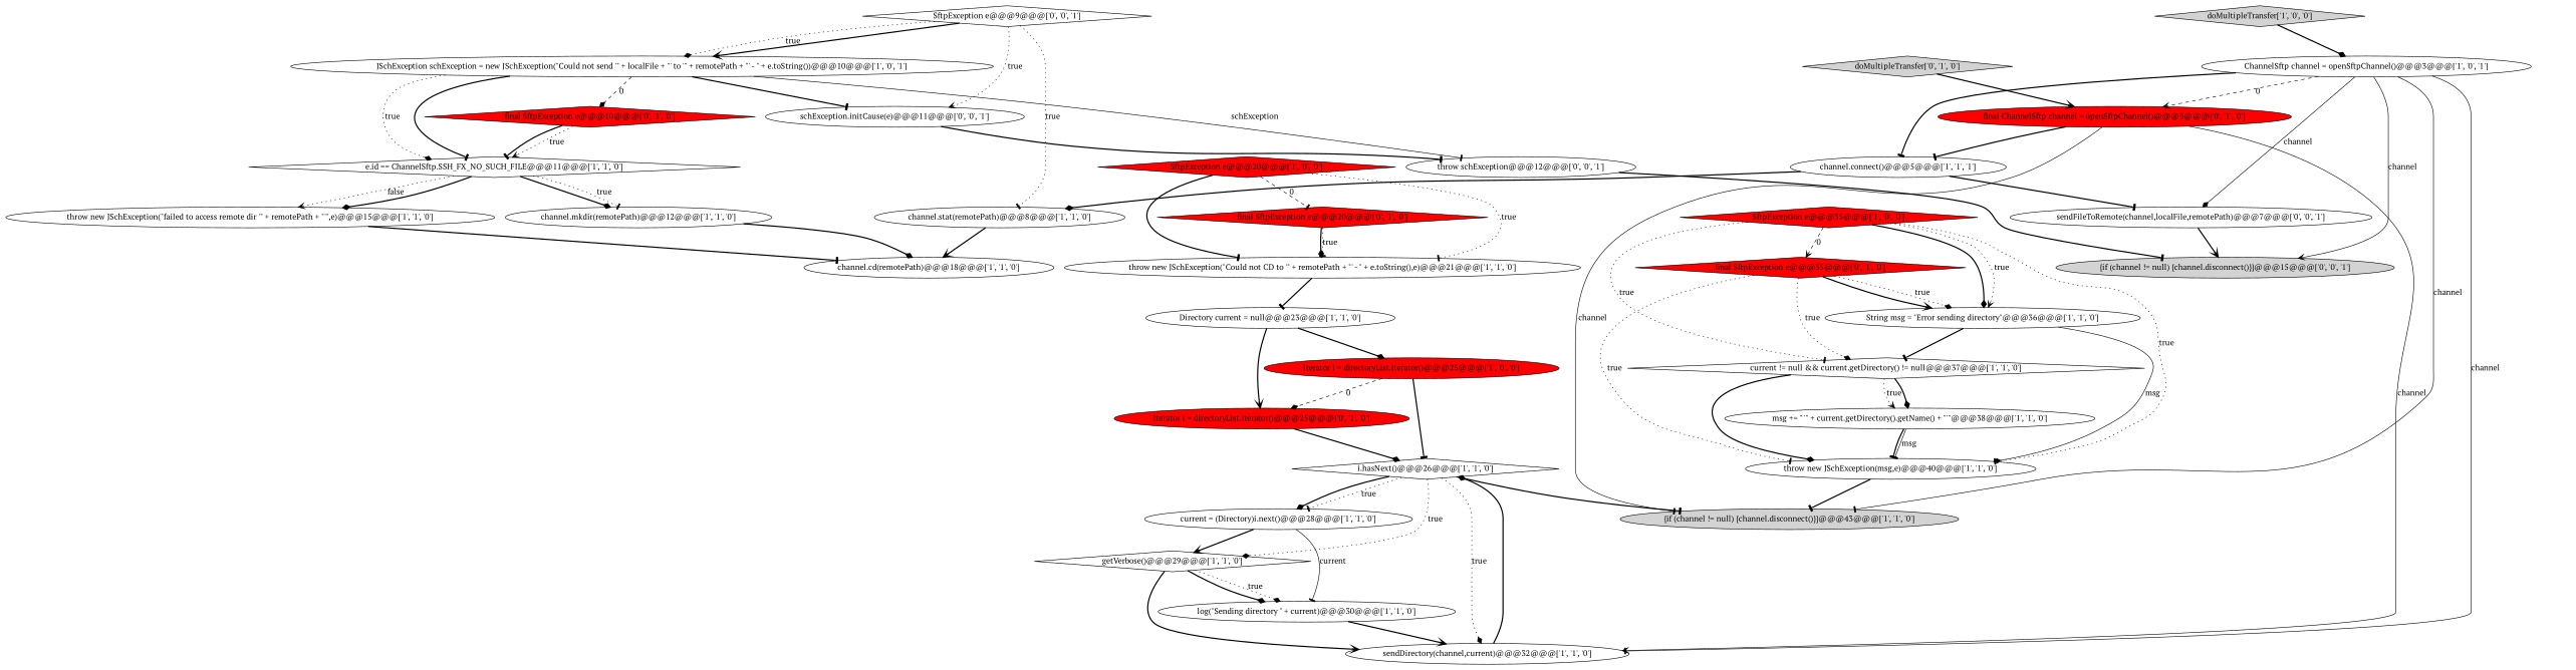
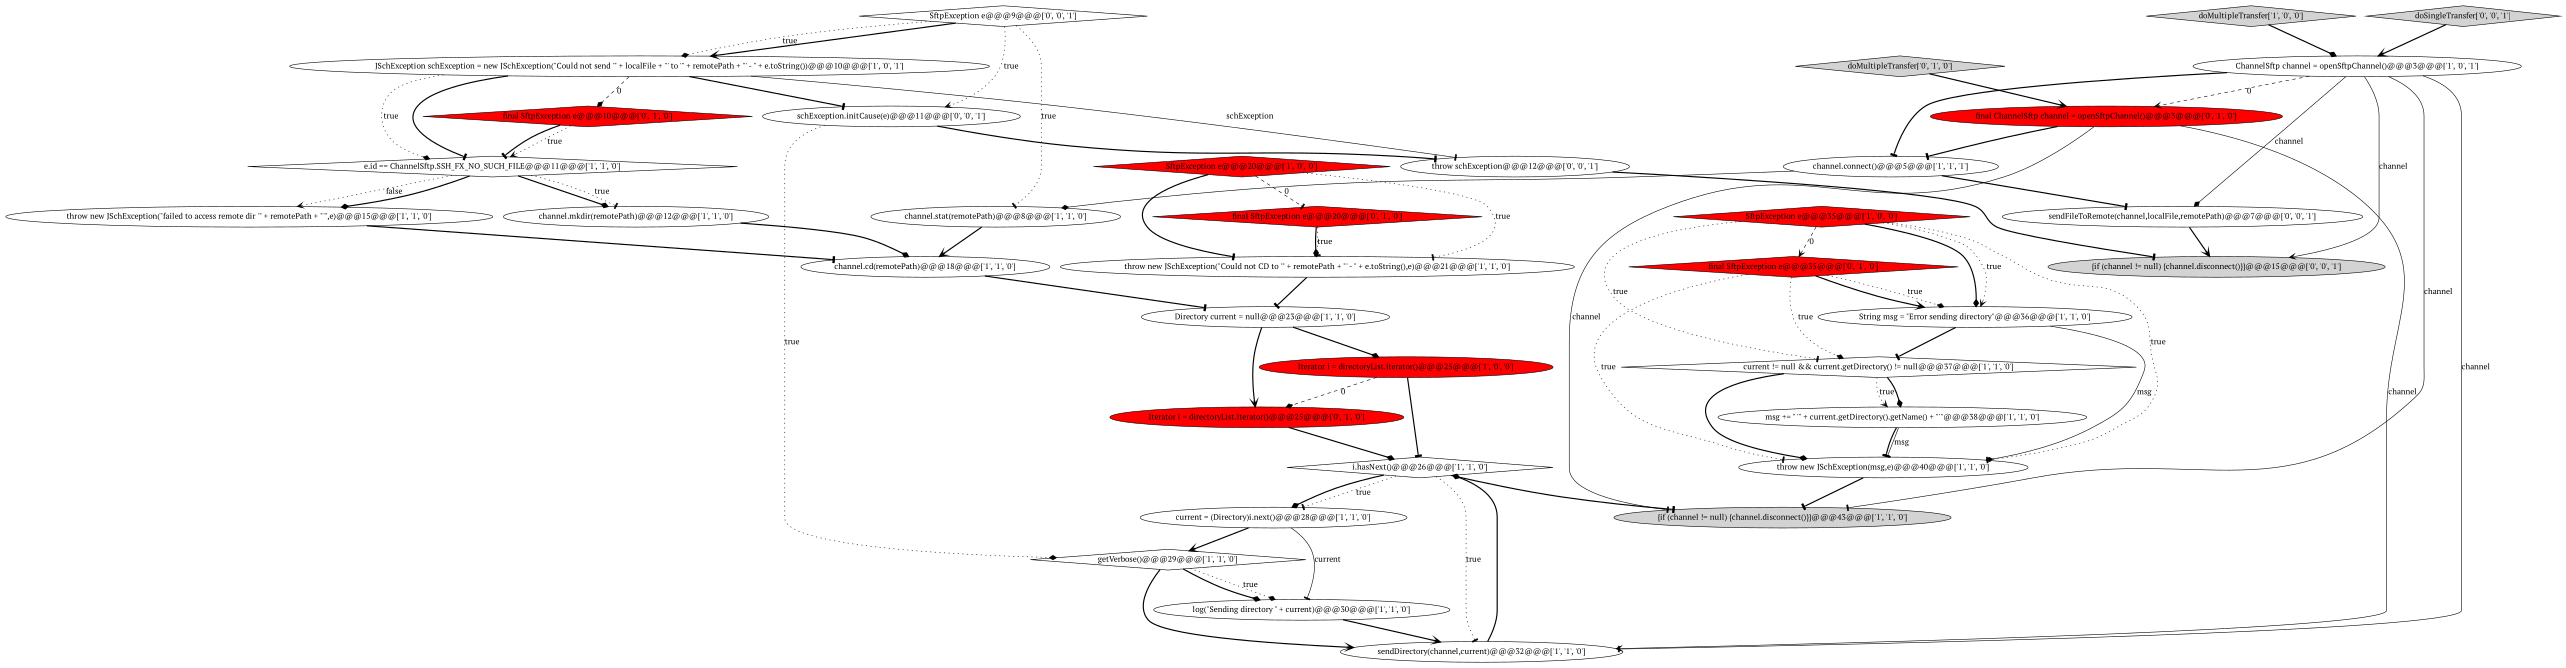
  digraph {
    fontname="PT Serif"
    node [fillcolor=white fontname="PT Serif" shape=ellipse style=filled]
    edge [arrowhead=tee fontname="PT Serif" style=bold]
    n1 [fillcolor=red label="Iterator i = directoryList.iterator()@@@25@@@['0', '1', '0']"]
    n2 [label="i.hasNext()@@@26@@@['1', '1', '0']" shape=diamond]
    n3 [fillcolor=lightgray label="{if (channel != null) {channel.disconnect()}}@@@43@@@['1', '1', '0']"]
    n4 [label="getVerbose()@@@29@@@['1', '1', '0']" shape=diamond]
    n5 [label="sendDirectory(channel,current)@@@32@@@['1', '1', '0']"]
    n6 [label="current = (Directory)i.next()@@@28@@@['1', '1', '0']"]
    n7 [fillcolor=red label="SftpException e@@@20@@@['1', '0', '0']" shape=diamond]
    n8 [label="throw new JSchException(\"Could not CD to '\" + remotePath + \"' - \" + e.toString(),e)@@@21@@@['1', '1', '0']"]
    n9 [fillcolor=red label="final SftpException e@@@20@@@['0', '1', '0']" shape=diamond]
    n10 [label="Directory current = null@@@23@@@['1', '1', '0']"]
    n11 [label="SftpException e@@@9@@@['0', '0', '1']" shape=diamond]
    n12 [label="JSchException schException = new JSchException(\"Could not send '\" + localFile + \"' to '\" + remotePath + \"' - \" + e.toString())@@@10@@@['1', '0', '1']"]
    n13 [label="schException.initCause(e)@@@11@@@['0', '0', '1']"]
    n14 [label="channel.stat(remotePath)@@@8@@@['1', '1', '0']"]
    n15 [label="throw schException@@@12@@@['0', '0', '1']"]
    n16 [label="e.id == ChannelSftp.SSH_FX_NO_SUCH_FILE@@@11@@@['1', '1', '0']" shape=diamond]
    n17 [fillcolor=red label="final SftpException e@@@10@@@['0', '1', '0']" shape=diamond]
    n18 [fillcolor=lightgray label="{if (channel != null) {channel.disconnect()}}@@@15@@@['0', '0', '1']"]
    n19 [label="sendFileToRemote(channel,localFile,remotePath)@@@7@@@['0', '0', '1']"]
    n20 [label="throw new JSchException(msg,e)@@@40@@@['1', '1', '0']"]
    n21 [fillcolor=red label="final SftpException e@@@35@@@['0', '1', '0']" shape=diamond]
    n22 [label="current != null && current.getDirectory() != null@@@37@@@['1', '1', '0']" shape=diamond]
    n23 [label="String msg = \"Error sending directory\"@@@36@@@['1', '1', '0']"]
    n24 [label="msg += \" '\" + current.getDirectory().getName() + \"'\"@@@38@@@['1', '1', '0']"]
    n25 [fillcolor=red label="Iterator i = directoryList.iterator()@@@25@@@['1', '0', '0']"]
    n26 [label="throw new JSchException(\"failed to access remote dir '\" + remotePath + \"'\",e)@@@15@@@['1', '1', '0']"]
    n27 [label="channel.cd(remotePath)@@@18@@@['1', '1', '0']"]
    n28 [label="channel.mkdir(remotePath)@@@12@@@['1', '1', '0']"]
    n29 [label="channel.connect()@@@5@@@['1', '1', '1']"]
    n30 [label="log(\"Sending directory \" + current)@@@30@@@['1', '1', '0']"]
    n31 [fillcolor=lightgray label="doMultipleTransfer['1', '0', '0']" shape=diamond]
    n32 [label="ChannelSftp channel = openSftpChannel()@@@3@@@['1', '0', '1']"]
    n33 [fillcolor=red label="final ChannelSftp channel = openSftpChannel()@@@3@@@['0', '1', '0']"]
+   n34 [fillcolor=lightgray label="doSingleTransfer['0', '0', '1']" shape=diamond]
    n35 [fillcolor=red label="SftpException e@@@35@@@['1', '0', '0']" shape=diamond]
    n36 [fillcolor=lightgray label="doMultipleTransfer['0', '1', '0']" shape=diamond]
    n1 -> n2 [arrowhead=diamond]
    n2 -> n3
-   n2 -> n4 [arrowhead=diamond label=true style=dotted]
-   n2 -> n5 [arrowhead=diamond label=true style=dotted]
+   n13 -> n4 [arrowhead=diamond label=true style=dotted]
+   n2 -> n5 [label=true style=dotted]
    n2 -> n6 [label=true style=dotted]
    n2 -> n6 [arrowhead=diamond]
    n4 -> n5 [arrowhead=vee]
    n4 -> n30 [arrowhead=diamond label=true style=dotted]
    n4 -> n30 [arrowhead=diamond]
    n5 -> n2 [arrowhead=diamond]
    n6 -> n4 [arrowhead=vee]
    n6 -> n30 [label=current style=solid]
    n7 -> n8
    n7 -> n8 [label=true style=dotted]
    n7 -> n9 [label=0 style=dashed]
    n8 -> n10
    n9 -> n8 [label=true style=dotted]
    n9 -> n8 [arrowhead=diamond]
    n10 -> n1 [arrowhead=vee]
    n10 -> n25 [arrowhead=diamond]
    n11 -> n12 [arrowhead=vee]
    n11 -> n12 [arrowhead=diamond label=true style=dotted]
    n11 -> n13 [arrowhead=vee label=true style=dotted]
    n11 -> n14 [label=true style=dotted]
    n12 -> n13
    n12 -> n15 [label=schException style=solid]
    n12 -> n16 [arrowhead=diamond label=true style=dotted]
    n12 -> n16
    n12 -> n17 [arrowhead=diamond label=0 style=dashed]
    n13 -> n15
    n14 -> n27 [arrowhead=vee]
    n15 -> n18
    n16 -> n26 [arrowhead=vee label=false style=dotted]
    n16 -> n26 [arrowhead=diamond]
    n16 -> n28 [arrowhead=diamond]
    n16 -> n28 [label=true style=dotted]
    n17 -> n16
    n17 -> n16 [arrowhead=vee label=true style=dotted]
    n19 -> n18 [arrowhead=vee]
    n20 -> n3
    n21 -> n20 [label=true style=dotted]
    n21 -> n22 [arrowhead=diamond label=true style=dotted]
    n21 -> n23 [arrowhead=diamond label=true style=dotted]
    n21 -> n23 [arrowhead=vee]
    n22 -> n20 [arrowhead=diamond]
    n22 -> n24 [arrowhead=vee label=true style=dotted]
    n22 -> n24 [arrowhead=diamond]
    n23 -> n20 [arrowhead=diamond label=msg style=solid]
    n23 -> n22
    n24 -> n20 [label=msg style=solid]
    n24 -> n20
    n25 -> n1 [arrowhead=diamond label=0 style=dashed]
    n25 -> n2
    n26 -> n27
+   n27 -> n10
    n28 -> n27 [arrowhead=diamond]
-   n29 -> n14 [arrowhead=diamond]
+   n29 -> n14 [arrowhead=diamond style=solid]
    n29 -> n19
    n30 -> n5 [arrowhead=vee]
    n31 -> n32 [arrowhead=diamond]
    n32 -> n3 [label=channel style=solid]
    n32 -> n5 [label=channel style=solid]
    n32 -> n18 [arrowhead=vee label=channel style=solid]
    n32 -> n19 [arrowhead=diamond label=channel style=solid]
    n32 -> n29
    n32 -> n33 [arrowhead=vee label=0 style=dashed]
    n33 -> n3 [label=channel style=solid]
    n33 -> n5 [arrowhead=vee label=channel style=solid]
    n33 -> n29
+   n34 -> n32 [arrowhead=vee]
    n35 -> n20 [label=true style=dotted]
    n35 -> n21 [arrowhead=vee label=0 style=dashed]
    n35 -> n22 [label=true style=dotted]
    n35 -> n23 [arrowhead=diamond]
    n35 -> n23 [arrowhead=vee label=true style=dotted]
    n36 -> n33 [arrowhead=vee]
  }
